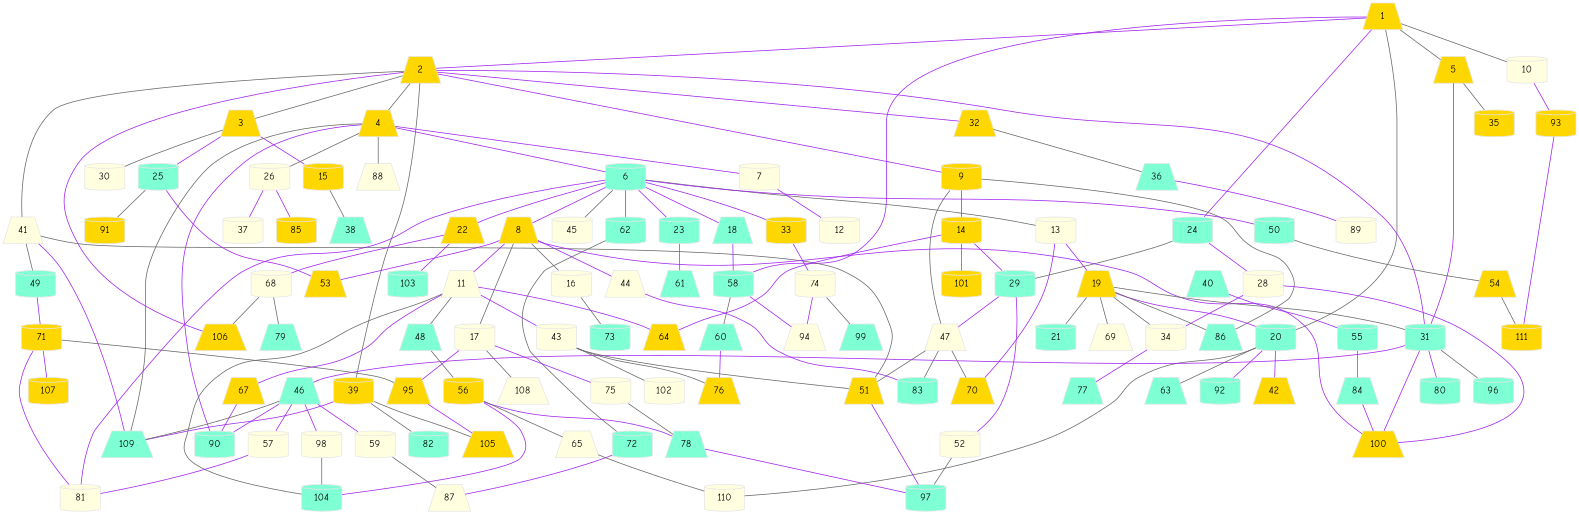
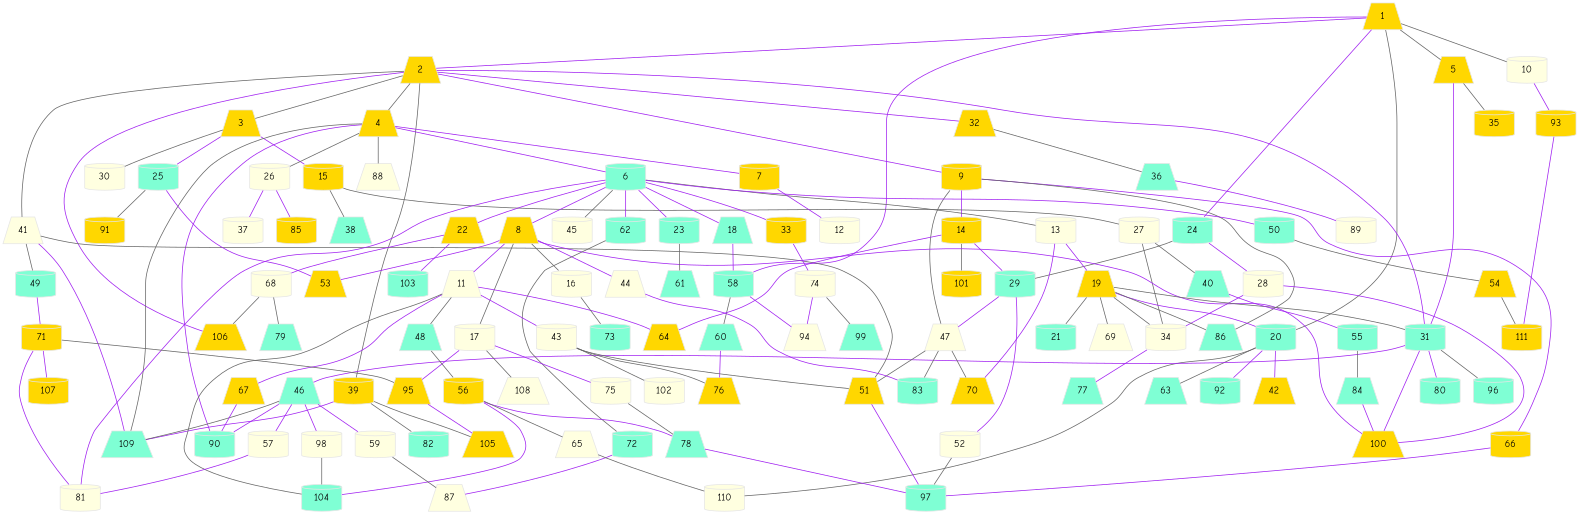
  graph {
    fontname="Comic Neue"
    node [color=gray90 fillcolor=aquamarine fontname="Comic Neue" shape=cylinder style=filled]
    edge [color=purple fontname="Comic Neue"]
    1 [fillcolor=gold shape=trapezium]
    2 [fillcolor=gold shape=trapezium]
    5 [fillcolor=gold shape=trapezium]
    10 [fillcolor=lightyellow]
    20
    24
    58
    3 [fillcolor=gold shape=trapezium]
    4 [fillcolor=gold shape=trapezium]
    9 [fillcolor=gold]
    31
    32 [fillcolor=gold shape=trapezium]
    39 [fillcolor=gold]
    41 [fillcolor=lightyellow shape=trapezium]
    106 [fillcolor=gold shape=trapezium]
    35 [fillcolor=gold]
    93 [fillcolor=gold]
    42 [fillcolor=gold shape=trapezium]
    63 [shape=trapezium]
    92
    110 [fillcolor=lightyellow]
    29
    28 [fillcolor=lightyellow]
    60 [shape=trapezium]
    94 [fillcolor=lightyellow shape=trapezium]
    15 [fillcolor=gold]
    25
    30 [fillcolor=lightyellow]
    6
-   7 [fillcolor=lightyellow]
+   7 [fillcolor=gold]
    26 [fillcolor=lightyellow]
    88 [fillcolor=lightyellow shape=trapezium]
    90
    109 [shape=trapezium]
    14 [fillcolor=gold]
    47 [fillcolor=lightyellow shape=trapezium]
+   66 [fillcolor=gold]
    86 [shape=trapezium]
    100 [fillcolor=gold shape=trapezium]
    46 [shape=trapezium]
    80
    96
    36 [shape=trapezium]
    82
    105 [fillcolor=gold shape=trapezium]
    49
    51 [fillcolor=gold shape=trapezium]
+   27 [fillcolor=lightyellow]
    38 [shape=trapezium]
    53 [fillcolor=gold shape=trapezium]
    91 [fillcolor=gold]
    8 [fillcolor=gold shape=trapezium]
    13 [fillcolor=lightyellow]
    18 [shape=trapezium]
    22 [fillcolor=gold shape=trapezium]
    23
    33 [fillcolor=gold]
    45 [fillcolor=lightyellow]
    50
    62
    81 [fillcolor=lightyellow]
    12 [fillcolor=lightyellow]
    37 [fillcolor=lightyellow]
    85 [fillcolor=gold]
    11 [fillcolor=lightyellow shape=trapezium]
    16 [fillcolor=lightyellow]
    17 [fillcolor=lightyellow]
    44 [fillcolor=lightyellow shape=trapezium]
    19 [fillcolor=gold shape=trapezium]
    70 [fillcolor=gold shape=trapezium]
    68 [fillcolor=lightyellow]
    103
    61 [shape=trapezium]
    74 [fillcolor=lightyellow]
    54 [fillcolor=gold shape=trapezium]
    72
    43 [fillcolor=lightyellow]
    48 [shape=trapezium]
    64 [fillcolor=gold shape=trapezium]
    67 [fillcolor=gold shape=trapezium]
    104
    73
    75 [fillcolor=lightyellow]
    95 [fillcolor=gold shape=trapezium]
    108 [fillcolor=lightyellow shape=trapezium]
    83
    101 [fillcolor=gold]
    97
    111 [fillcolor=gold]
    76 [fillcolor=gold shape=trapezium]
    102 [fillcolor=lightyellow]
    56 [fillcolor=gold]
    21
    34 [fillcolor=lightyellow]
    69 [fillcolor=lightyellow shape=trapezium]
    52 [fillcolor=lightyellow]
    40 [shape=trapezium]
    78 [shape=trapezium]
    77 [shape=trapezium]
    79 [shape=trapezium]
    55
    57 [fillcolor=lightyellow]
    59 [fillcolor=lightyellow]
    98 [fillcolor=lightyellow]
    89 [fillcolor=lightyellow]
    99 [shape=trapezium]
    84 [shape=trapezium]
    71 [fillcolor=gold]
    87 [fillcolor=lightyellow shape=trapezium]
    65 [fillcolor=lightyellow shape=trapezium]
    107 [fillcolor=gold]
    1 -- 2
    1 -- 5 [color=gray40]
    1 -- 10 [color=gray40]
    1 -- 20 [color=gray40]
    1 -- 24
    1 -- 58
    2 -- 3 [color=gray40]
    2 -- 4 [color=gray40]
    2 -- 9
    2 -- 31
    2 -- 32
    2 -- 39 [color=gray40]
    2 -- 41 [color=gray40]
    2 -- 106
    5 -- 31
    5 -- 35 [color=gray40]
    10 -- 93
    20 -- 42
    20 -- 63 [color=gray40]
    20 -- 92
    20 -- 110 [color=gray40]
    24 -- 29 [color=gray40]
    24 -- 28
    58 -- 60 [color=gray40]
    58 -- 94
    3 -- 15
    3 -- 25
    3 -- 30 [color=gray40]
    4 -- 6
    4 -- 7
    4 -- 26 [color=gray40]
    4 -- 88 [color=gray40]
    4 -- 90
    4 -- 109 [color=gray40]
    9 -- 14
    9 -- 47 [color=gray40]
+   9 -- 66
    9 -- 86 [color=gray40]
    31 -- 100
    31 -- 46
    31 -- 80
    31 -- 96 [color=gray40]
    32 -- 36 [color=gray40]
    39 -- 109
    39 -- 82 [color=gray40]
    39 -- 105 [color=gray40]
    41 -- 109
    41 -- 49 [color=gray40]
    41 -- 51 [color=gray40]
    93 -- 111
    29 -- 47
    29 -- 52
    28 -- 100
    28 -- 34
    60 -- 76
+   15 -- 27 [color=gray40]
    15 -- 38 [color=gray40]
    25 -- 53
    25 -- 91 [color=gray40]
    6 -- 8
    6 -- 13 [color=gray40]
    6 -- 18
    6 -- 22
    6 -- 23
    6 -- 33
    6 -- 45 [color=gray40]
    6 -- 50
    6 -- 62
    6 -- 81
    7 -- 12
    26 -- 37
    26 -- 85
    14 -- 29
    14 -- 64
    14 -- 101 [color=gray40]
    47 -- 51 [color=gray40]
    47 -- 70 [color=gray40]
    47 -- 83 [color=gray40]
+   66 -- 97
    46 -- 90
    46 -- 109 [color=gray40]
    46 -- 57
    46 -- 59
    46 -- 98
    36 -- 89
    49 -- 71
    51 -- 97
+   27 -- 34 [color=gray40]
+   27 -- 40 [color=gray40]
    8 -- 100
    8 -- 53
    8 -- 11
    8 -- 16 [color=gray40]
    8 -- 17 [color=gray40]
    8 -- 44
    13 -- 19
    13 -- 70
    18 -- 58
    22 -- 68
    22 -- 103
    23 -- 61 [color=gray40]
    33 -- 74
    50 -- 54 [color=gray40]
    62 -- 72 [color=gray40]
    11 -- 43
    11 -- 48 [color=gray40]
    11 -- 64
    11 -- 67
    11 -- 104 [color=gray40]
    16 -- 73 [color=gray40]
    17 -- 75
    17 -- 95
    17 -- 108 [color=gray40]
    44 -- 83
    19 -- 20
    19 -- 31 [color=gray40]
    19 -- 86 [color=gray40]
    19 -- 21 [color=gray40]
    19 -- 34 [color=gray40]
    19 -- 69 [color=gray40]
    68 -- 106 [color=gray40]
    68 -- 79 [color=gray40]
    74 -- 94
    74 -- 99 [color=gray40]
    54 -- 111 [color=gray40]
    72 -- 87
    43 -- 51 [color=gray40]
    43 -- 76 [color=gray40]
    43 -- 102 [color=gray40]
    48 -- 56 [color=gray40]
    67 -- 90
    75 -- 78 [color=gray40]
    95 -- 105
    56 -- 104
    56 -- 78
    56 -- 65 [color=gray40]
    34 -- 77
    52 -- 97 [color=gray40]
    40 -- 55
    78 -- 97
    55 -- 84 [color=gray40]
    57 -- 81
    59 -- 87 [color=gray40]
    98 -- 104 [color=gray40]
    84 -- 100
    71 -- 81
    71 -- 95 [color=gray40]
    71 -- 107
    65 -- 110 [color=gray40]
  }
